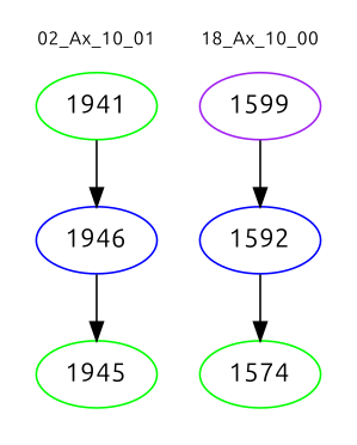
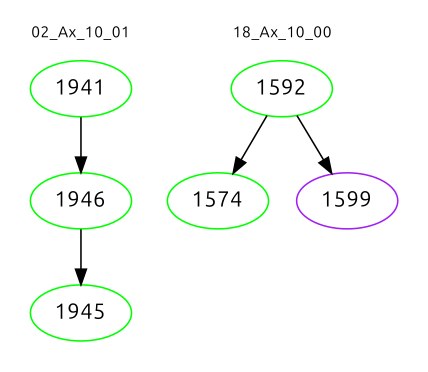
  digraph {
    fontname=Ubuntu
    node [color=green fontname=Ubuntu]
    edge [color=black fontname=Ubuntu]
    n1 [label=1941]
    n2 [label=1945]
-   n3 [color=blue label=1946]
-   n4 [color=blue label=1592]
+   n3 [label=1946]
+   n4 [label=1592]
    n5 [label=1574]
    n6 [color=purple label=1599]
    subgraph cluster_1 {
      color=white
      fontsize=10
      label="02_Ax_10_01"
      n1
      n2
      n3
    }
    subgraph cluster_2 {
      color=white
      fontsize=10
      label="18_Ax_10_00"
      n4
      n5
      n6
    }
    n1 -> n3
    n3 -> n2
    n4 -> n5
-   n6 -> n4
+   n4 -> n6
  }
